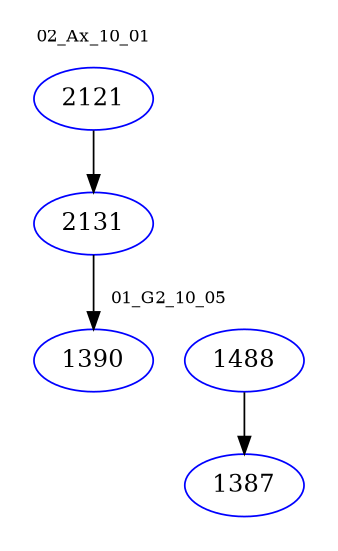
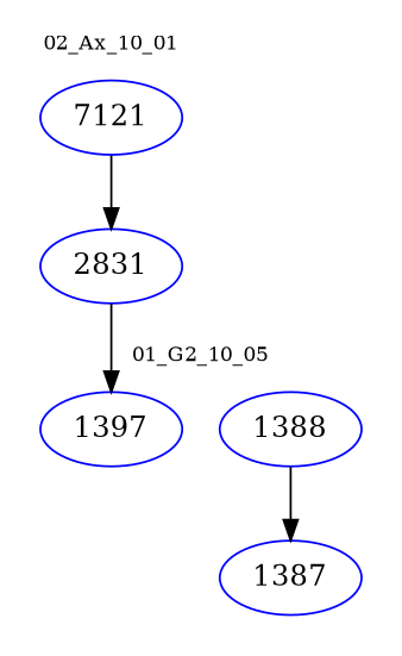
  digraph {
    node [color=blue]
    edge [color=black]
-   n1 [label=2121]
-   n2 [label=2131]
-   n3 [label=1488]
+   n1 [label=7121]
+   n2 [label=2831]
+   n3 [label=1388]
    n4 [label=1387]
-   n5 [label=1390]
+   n5 [label=1397]
    subgraph cluster_1 {
      color=white
      fontsize=10
      label="02_Ax_10_01"
      n1
      n2
    }
    subgraph cluster_2 {
      color=white
      fontsize=10
      label="01_G2_10_05"
      n3
      n4
      n5
    }
    n1 -> n2
    n2 -> n5
    n3 -> n4
  }
